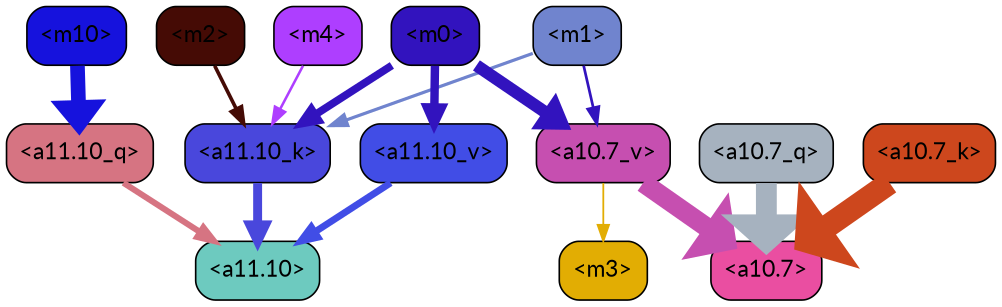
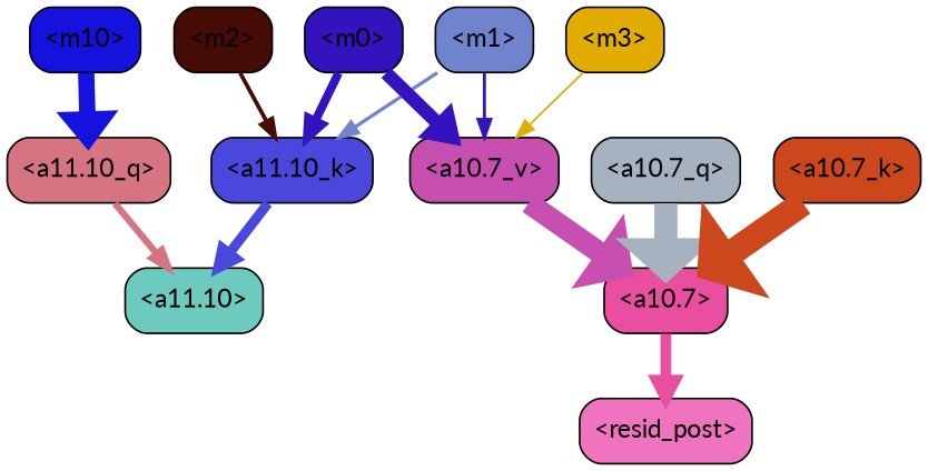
  strict digraph {
    fontname=Lato
    splines=true
    node [color=black fontname=Lato shape=box style="filled, rounded"]
    edge [color="#3213be" fontname=Lato]
    "<a11.10>" [fillcolor="#6dcabf"]
+   "<resid_post>" [fillcolor="#ef73be"]
    "<a10.7>" [fillcolor="#ea4ea1"]
    "<a11.10_q>" [fillcolor="#d67482"]
    "<a11.10_k>" [fillcolor="#4947dc"]
-   "<a11.10_v>" [fillcolor="#414de6"]
    "<m10>" [fillcolor="#1612dd"]
-   "<m4>" [fillcolor="#ae3eff"]
    "<m2>" [fillcolor="#450b05"]
    "<m1>" [fillcolor="#7084ce"]
    "<a10.7_v>" [fillcolor="#c64fb0"]
    "<m0>" [fillcolor="#3213be"]
    "<a10.7_q>" [fillcolor="#a6b2bf"]
    "<a10.7_k>" [fillcolor="#cd471d"]
    "<m3>" [fillcolor="#e2ad03"]
+   "<a10.7>" -> "<resid_post>" [color="#ea4ea1" penwidth=5.91640043258667]
    "<a11.10_q>" -> "<a11.10>" [color="#d67482" penwidth=3.7345781326293945]
    "<a11.10_k>" -> "<a11.10>" [color="#4947dc" penwidth=5.476471900939941]
-   "<a11.10_v>" -> "<a11.10>" [color="#414de6" penwidth=4.234584808349609]
    "<m10>" -> "<a11.10_q>" [color="#1612dd" penwidth=9.006220817565918]
-   "<m4>" -> "<a11.10_k>" [color="#ae3eff" penwidth=1.5611934661865234]
    "<m2>" -> "<a11.10_k>" [color="#450b05" penwidth=2.233745574951172]
    "<m1>" -> "<a11.10_k>" [color="#7084ce" penwidth=1.9532585144042969]
    "<m1>" -> "<a10.7_v>" [penwidth=1.6661434173583984]
    "<a10.7_v>" -> "<a10.7>" [color="#c64fb0" penwidth=11.931080102920532]
    "<m0>" -> "<a11.10_k>" [penwidth=4.74156379699707]
-   "<m0>" -> "<a11.10_v>" [penwidth=5.179497718811035]
    "<m0>" -> "<a10.7_v>" [penwidth=7.515811920166016]
    "<a10.7_q>" -> "<a10.7>" [color="#a6b2bf" penwidth=12.782963037490845]
    "<a10.7_k>" -> "<a10.7>" [color="#cd471d" penwidth=14.267318844795227]
-   "<a10.7_v>" -> "<m3>" [color="#e2ad03" penwidth=1.1016654968261719]
+   "<m3>" -> "<a10.7_v>" [color="#e2ad03" penwidth=1.1016654968261719]
  }
